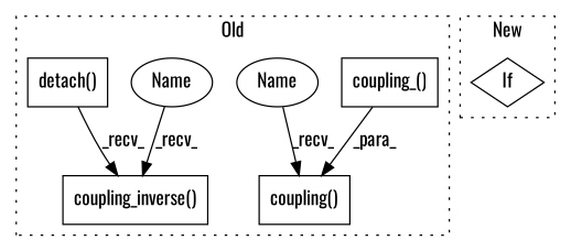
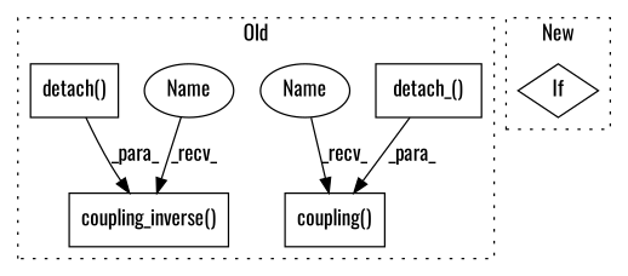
  digraph {
    fontname=Oswald
    node [a=75 fontname=Oswald l=4 s=6314 shape=box]
    edge [fontname=Oswald]
-   n1 [l=49 label="coupling_()"]
+   n1 [l=49 label="detach_()"]
    n2 [l="11,1" label="coupling()" s="6289,6363"]
    n3 [l="22,1" label="coupling_inverse()" s="6314,6352"]
    n4 [l=12 label="detach()" s=6340]
    n5 [a=87 label=Name s=6289 shape=ellipse]
    n6 [a=87 label=Name shape=ellipse]
    n7 [a=96 l=3 label=If s=6376 shape=diamond]
    subgraph cluster_1 {
      label=Old
      style=dotted
      n1
      n2
      n3
      n4
      n5
      n6
    }
    subgraph cluster_2 {
      label=New
      style=dotted
      n7
    }
    n1 -> n2 [label=_para_]
-   n4 -> n3 [label=_recv_]
+   n4 -> n3 [label=_para_]
    n5 -> n2 [label=_recv_]
    n6 -> n3 [label=_recv_]
  }
